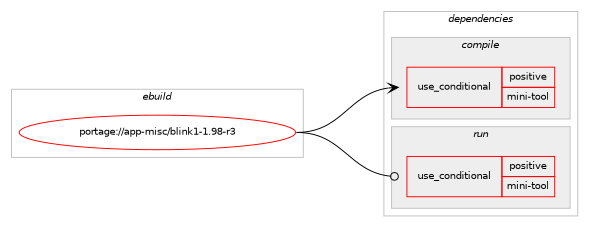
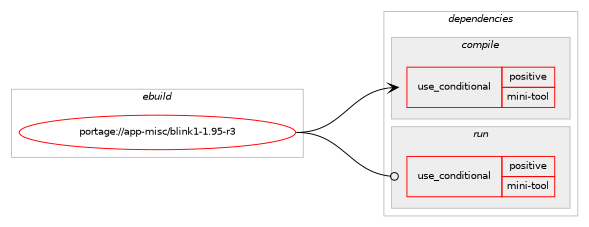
  digraph {
    compound=true
    concentrate=true
    fontname=Helvetica
    fontsize=10
    newrank=true
    rankdir=LR
    ranksep=1.5
    node [color=red fontname=Helvetica fontsize=10 shape=none]
    edge [headport=w style=solid tailport=e weight=20]
-   n1 [label="portage://app-misc/blink1-1.98-r3" width=4 shape=""]
+   n1 [label="portage://app-misc/blink1-1.95-r3" width=4 shape=""]
    n2 [label=<<TABLE BORDER="0" CELLBORDER="1" CELLSPACING="0" CELLPADDING="4"><TR><TD ROWSPAN="3" CELLPADDING="10">use_conditional</TD></TR><TR><TD>positive</TD></TR><TR><TD>mini-tool</TD></TR></TABLE>>]
    n3 [label=<<TABLE BORDER="0" CELLBORDER="1" CELLSPACING="0" CELLPADDING="4"><TR><TD ROWSPAN="3" CELLPADDING="10">use_conditional</TD></TR><TR><TD>positive</TD></TR><TR><TD>mini-tool</TD></TR></TABLE>>]
    subgraph cluster_1 {
      color=gray
      label=<<i>ebuild</i>>
      rank=same
      n1
    }
    subgraph cluster_2 {
      color=gray
      label=<<i>dependencies</i>>
      subgraph cluster_3 {
        color=gray
        fillcolor="#eeeeee"
        label=<<i>compile</i>>
        style=filled
        subgraph sub_4 {
          color=gray
          fillcolor="#eeeeee"
          label=<<i>compile</i>>
          style=filled
          n2
        }
      }
      subgraph cluster_5 {
        color=gray
        fillcolor="#eeeeee"
        label=<<i>compile and run</i>>
        style=filled
      }
      subgraph cluster_6 {
        color=gray
        fillcolor="#eeeeee"
        label=<<i>run</i>>
        style=filled
        subgraph sub_7 {
          color=gray
          fillcolor="#eeeeee"
          label=<<i>run</i>>
          style=filled
          n3
        }
      }
    }
    subgraph cluster_8 {
      color=gray
      label=<<i>candidates</i>>
      rank=same
    }
    n1 -> n2 [arrowhead=vee]
    n1 -> n3 [arrowhead=odot]
  }
